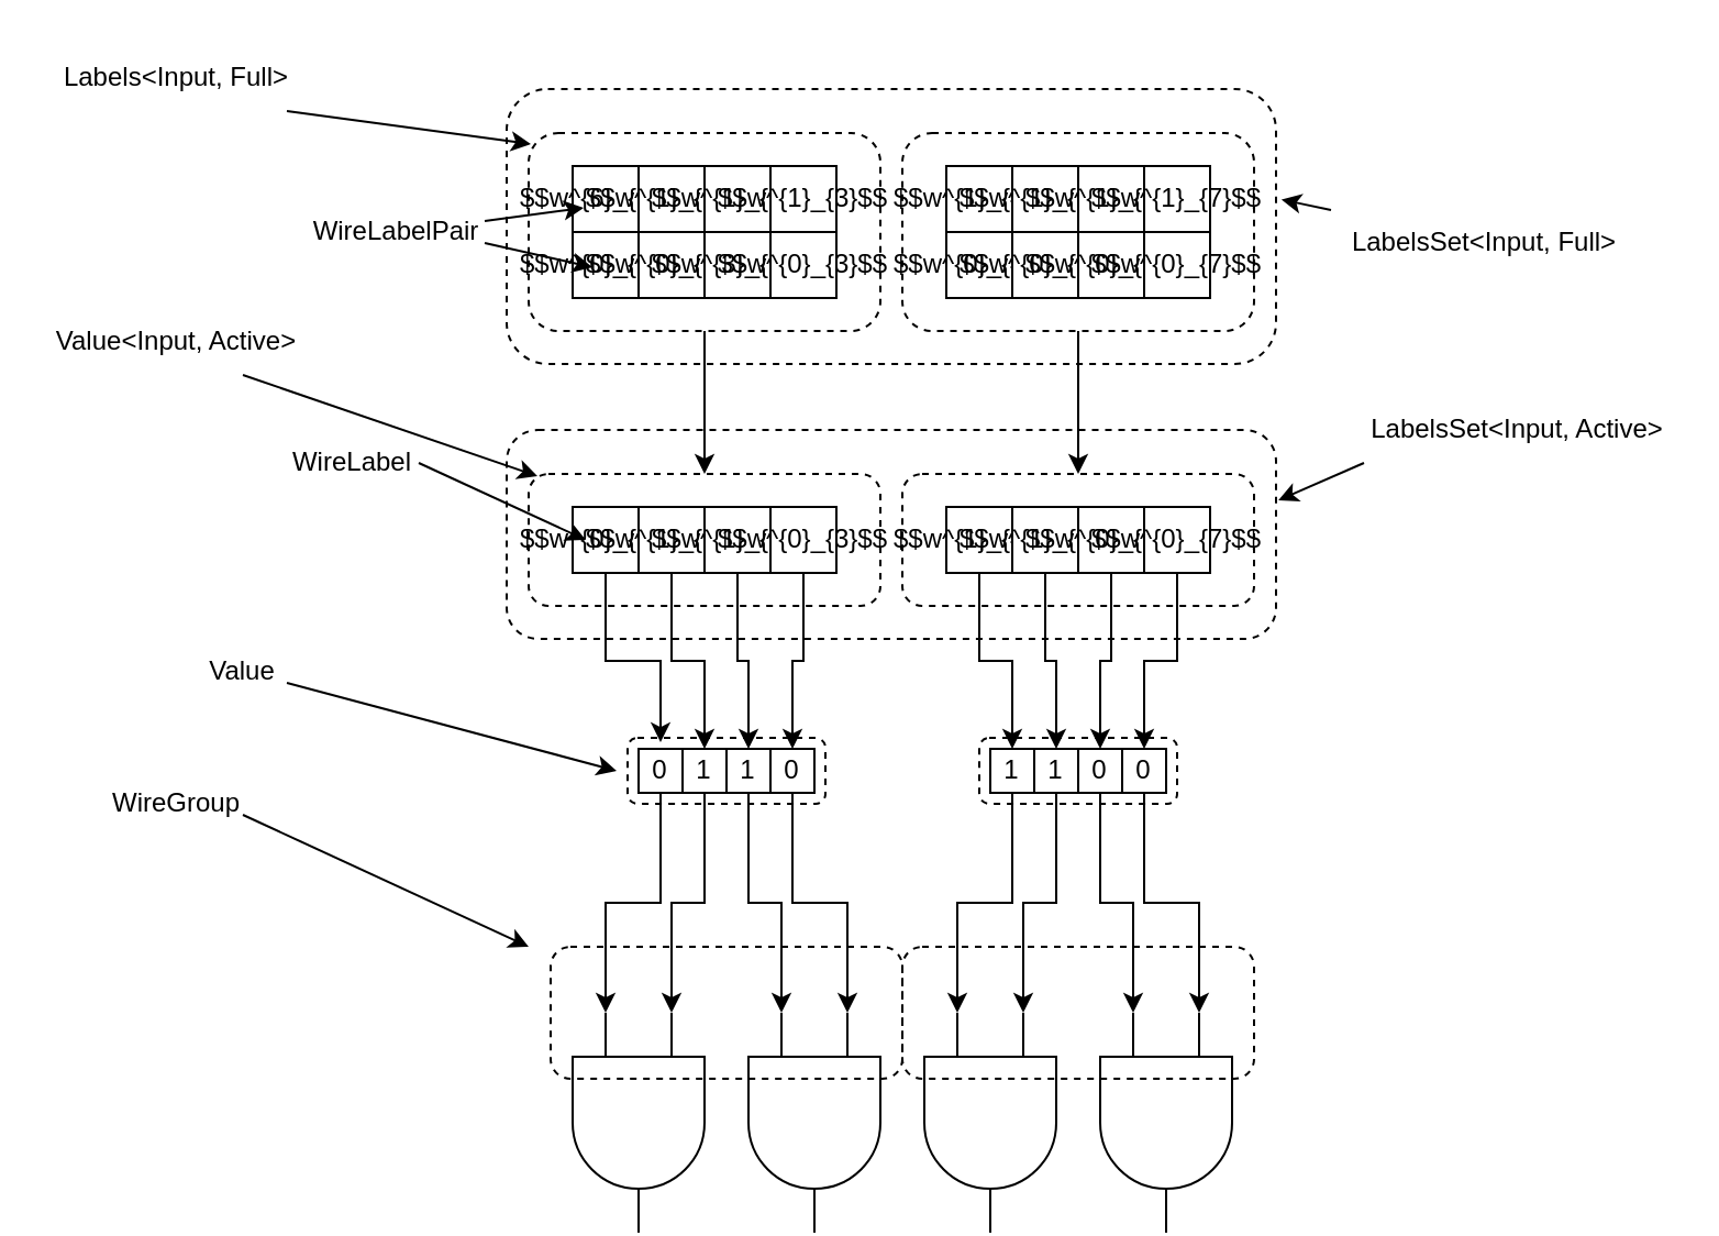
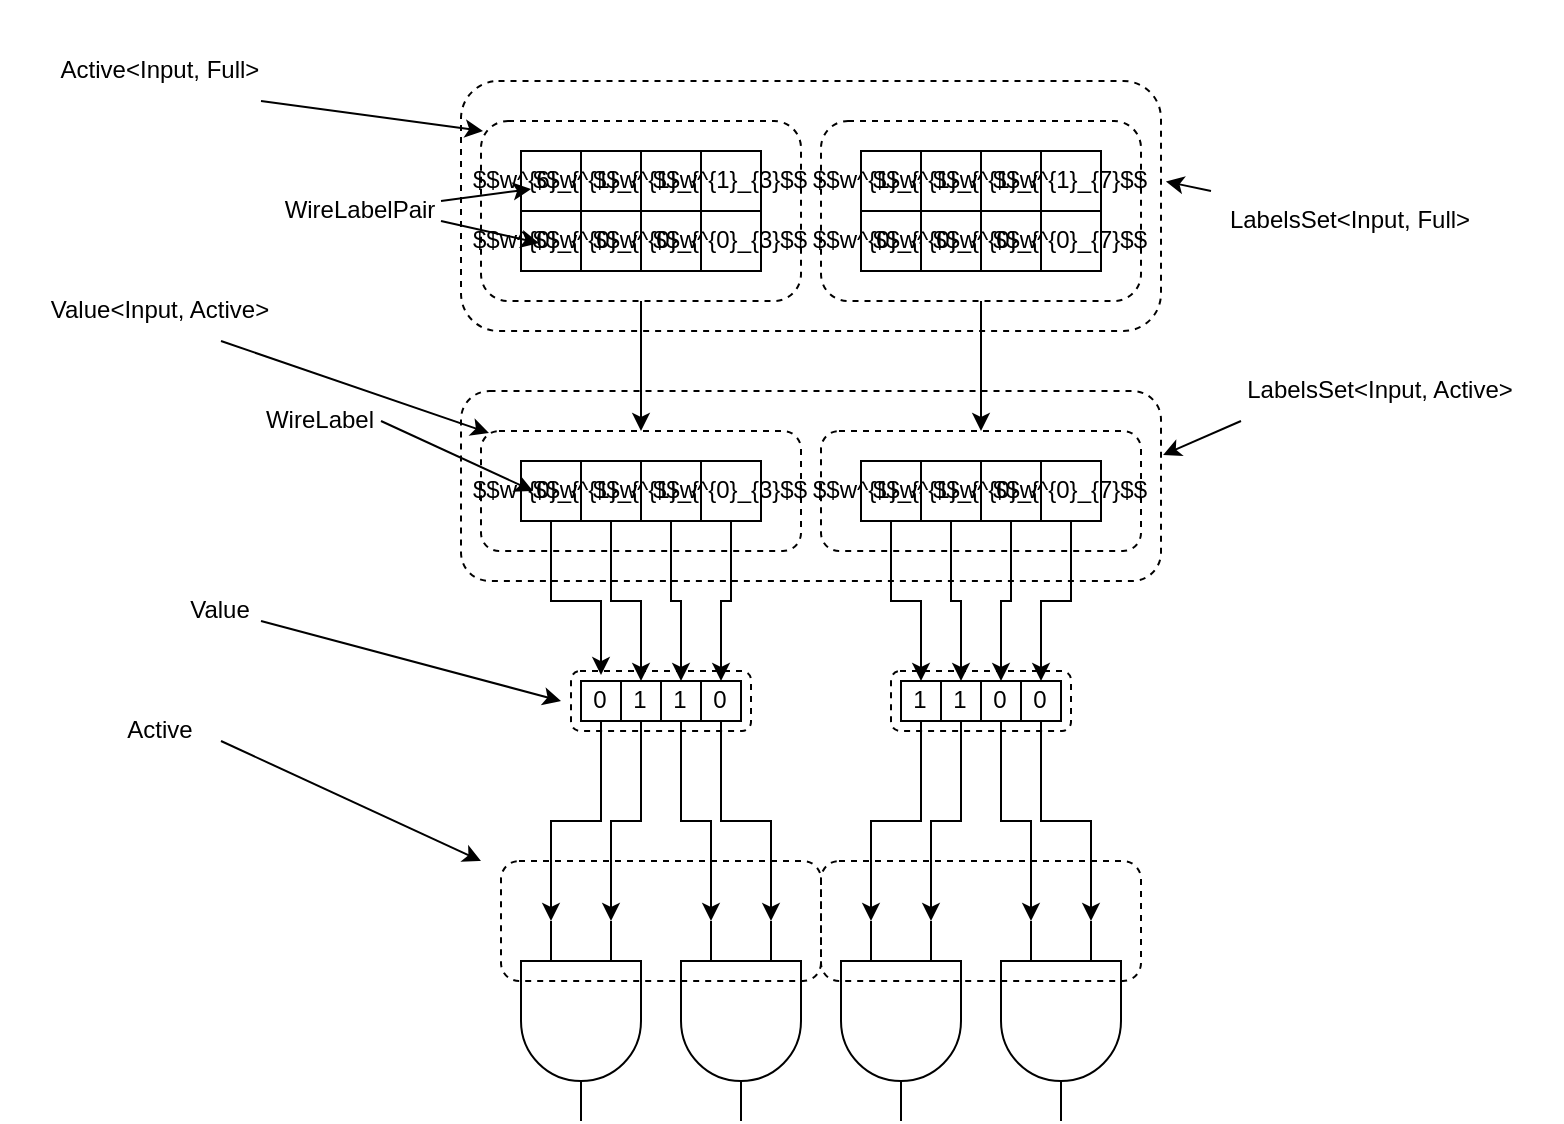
  <mxCell id="0" />
  <mxCell id="1" parent="0" />
  <mxCell id="2" value="" style="rounded=1;whiteSpace=wrap;html=1;dashed=1;fillColor=none;strokeWidth=1;" vertex="1" parent="1"><mxGeometry x="230" y="195" width="350" height="95" as="geometry" /></mxCell>
  <mxCell id="3" value="" style="rounded=1;whiteSpace=wrap;html=1;dashed=1;fillColor=none;strokeWidth=1;" vertex="1" parent="1"><mxGeometry x="230" y="40" width="350" height="125" as="geometry" /></mxCell>
  <mxCell id="4" value="" style="rounded=1;whiteSpace=wrap;html=1;dashed=1;fillColor=none;strokeWidth=1;" vertex="1" parent="1"><mxGeometry x="410" y="215" width="160" height="60" as="geometry" /></mxCell>
  <mxCell id="5" style="edgeStyle=orthogonalEdgeStyle;rounded=0;orthogonalLoop=1;jettySize=auto;html=1;entryX=0.5;entryY=0;entryDx=0;entryDy=0;" edge="1" parent="1" source="6" target="43"><mxGeometry relative="1" as="geometry" /></mxCell>
  <mxCell id="6" value="" style="rounded=1;whiteSpace=wrap;html=1;dashed=1;fillColor=none;strokeWidth=1;" vertex="1" parent="1"><mxGeometry x="240" y="60" width="160" height="90" as="geometry" /></mxCell>
  <mxCell id="7" value="" style="verticalLabelPosition=bottom;shadow=0;dashed=0;align=center;html=1;verticalAlign=top;shape=mxgraph.electrical.logic_gates.logic_gate;operation=and;rotation=90;" vertex="1" parent="1"><mxGeometry x="240" y="480" width="100" height="60" as="geometry" /></mxCell>
  <mxCell id="8" value="" style="verticalLabelPosition=bottom;shadow=0;dashed=0;align=center;html=1;verticalAlign=top;shape=mxgraph.electrical.logic_gates.logic_gate;operation=and;rotation=90;" vertex="1" parent="1"><mxGeometry x="320" y="480" width="100" height="60" as="geometry" /></mxCell>
  <mxCell id="9" value="" style="verticalLabelPosition=bottom;shadow=0;dashed=0;align=center;html=1;verticalAlign=top;shape=mxgraph.electrical.logic_gates.logic_gate;operation=and;rotation=90;" vertex="1" parent="1"><mxGeometry x="400" y="480" width="100" height="60" as="geometry" /></mxCell>
  <mxCell id="10" value="" style="verticalLabelPosition=bottom;shadow=0;dashed=0;align=center;html=1;verticalAlign=top;shape=mxgraph.electrical.logic_gates.logic_gate;operation=and;rotation=90;" vertex="1" parent="1"><mxGeometry x="480" y="480" width="100" height="60" as="geometry" /></mxCell>
  <mxCell id="11" value="" style="endArrow=classic;html=1;rounded=0;" edge="1" parent="1"><mxGeometry width="50" height="50" relative="1" as="geometry"><mxPoint x="110" y="370" as="sourcePoint" /><mxPoint x="240" y="430" as="targetPoint" /></mxGeometry></mxCell>
- <mxCell id="12" value="WireGroup" style="text;html=1;strokeColor=none;fillColor=none;align=center;verticalAlign=middle;whiteSpace=wrap;rounded=0;dashed=1;" vertex="1" parent="1"><mxGeometry x="50" y="350" width="60" height="30" as="geometry" /></mxCell>
+ <mxCell id="12" value="Active" style="text;html=1;strokeColor=none;fillColor=none;align=center;verticalAlign=middle;whiteSpace=wrap;rounded=0;dashed=1;" vertex="1" parent="1"><mxGeometry x="50" y="350" width="60" height="30" as="geometry" /></mxCell>
  <mxCell id="13" style="edgeStyle=orthogonalEdgeStyle;rounded=0;orthogonalLoop=1;jettySize=auto;html=1;entryX=0;entryY=0.75;entryDx=0;entryDy=0;entryPerimeter=0;" edge="1" parent="1" source="14" target="7"><mxGeometry relative="1" as="geometry" /></mxCell>
  <mxCell id="14" value="0" style="rounded=0;whiteSpace=wrap;html=1;strokeWidth=1;fillColor=default;" vertex="1" parent="1"><mxGeometry x="290" y="340" width="20" height="20" as="geometry" /></mxCell>
  <mxCell id="15" style="edgeStyle=orthogonalEdgeStyle;rounded=0;orthogonalLoop=1;jettySize=auto;html=1;entryX=0;entryY=0.25;entryDx=0;entryDy=0;entryPerimeter=0;" edge="1" parent="1" source="16" target="7"><mxGeometry relative="1" as="geometry" /></mxCell>
  <mxCell id="16" value="1" style="rounded=0;whiteSpace=wrap;html=1;strokeWidth=1;fillColor=default;" vertex="1" parent="1"><mxGeometry x="310" y="340" width="20" height="20" as="geometry" /></mxCell>
  <mxCell id="17" style="edgeStyle=orthogonalEdgeStyle;rounded=0;orthogonalLoop=1;jettySize=auto;html=1;entryX=0;entryY=0.75;entryDx=0;entryDy=0;entryPerimeter=0;" edge="1" parent="1" source="18" target="8"><mxGeometry relative="1" as="geometry" /></mxCell>
  <mxCell id="18" value="1" style="rounded=0;whiteSpace=wrap;html=1;strokeWidth=1;fillColor=default;" vertex="1" parent="1"><mxGeometry x="330" y="340" width="20" height="20" as="geometry" /></mxCell>
  <mxCell id="19" style="edgeStyle=orthogonalEdgeStyle;rounded=0;orthogonalLoop=1;jettySize=auto;html=1;entryX=0;entryY=0.25;entryDx=0;entryDy=0;entryPerimeter=0;" edge="1" parent="1" source="20" target="8"><mxGeometry relative="1" as="geometry" /></mxCell>
  <mxCell id="20" value="0" style="rounded=0;whiteSpace=wrap;html=1;strokeWidth=1;fillColor=default;" vertex="1" parent="1"><mxGeometry x="350" y="340" width="20" height="20" as="geometry" /></mxCell>
  <mxCell id="21" style="edgeStyle=orthogonalEdgeStyle;rounded=0;orthogonalLoop=1;jettySize=auto;html=1;entryX=0;entryY=0.75;entryDx=0;entryDy=0;entryPerimeter=0;" edge="1" parent="1" source="22" target="9"><mxGeometry relative="1" as="geometry" /></mxCell>
  <mxCell id="22" value="1" style="rounded=0;whiteSpace=wrap;html=1;strokeWidth=1;fillColor=default;" vertex="1" parent="1"><mxGeometry x="450" y="340" width="20" height="20" as="geometry" /></mxCell>
  <mxCell id="23" style="edgeStyle=orthogonalEdgeStyle;rounded=0;orthogonalLoop=1;jettySize=auto;html=1;entryX=0;entryY=0.25;entryDx=0;entryDy=0;entryPerimeter=0;" edge="1" parent="1" source="24" target="9"><mxGeometry relative="1" as="geometry" /></mxCell>
  <mxCell id="24" value="1" style="rounded=0;whiteSpace=wrap;html=1;strokeWidth=1;fillColor=default;" vertex="1" parent="1"><mxGeometry x="470" y="340" width="20" height="20" as="geometry" /></mxCell>
  <mxCell id="25" style="edgeStyle=orthogonalEdgeStyle;rounded=0;orthogonalLoop=1;jettySize=auto;html=1;entryX=0;entryY=0.75;entryDx=0;entryDy=0;entryPerimeter=0;" edge="1" parent="1" source="26" target="10"><mxGeometry relative="1" as="geometry" /></mxCell>
  <mxCell id="26" value="0" style="rounded=0;whiteSpace=wrap;html=1;strokeWidth=1;fillColor=default;" vertex="1" parent="1"><mxGeometry x="490" y="340" width="20" height="20" as="geometry" /></mxCell>
  <mxCell id="27" style="edgeStyle=orthogonalEdgeStyle;rounded=0;orthogonalLoop=1;jettySize=auto;html=1;entryX=0;entryY=0.25;entryDx=0;entryDy=0;entryPerimeter=0;" edge="1" parent="1" source="28" target="10"><mxGeometry relative="1" as="geometry" /></mxCell>
  <mxCell id="28" value="0" style="rounded=0;whiteSpace=wrap;html=1;strokeWidth=1;fillColor=default;" vertex="1" parent="1"><mxGeometry x="510" y="340" width="20" height="20" as="geometry" /></mxCell>
  <mxCell id="29" value="" style="endArrow=classic;html=1;rounded=0;" edge="1" parent="1"><mxGeometry width="50" height="50" relative="1" as="geometry"><mxPoint x="130" y="310" as="sourcePoint" /><mxPoint x="280" y="350" as="targetPoint" /></mxGeometry></mxCell>
  <mxCell id="30" value="Value" style="text;html=1;strokeColor=none;fillColor=none;align=center;verticalAlign=middle;whiteSpace=wrap;rounded=0;" vertex="1" parent="1"><mxGeometry x="80" y="290" width="60" height="30" as="geometry" /></mxCell>
  <mxCell id="31" style="edgeStyle=orthogonalEdgeStyle;rounded=0;orthogonalLoop=1;jettySize=auto;html=1;entryX=0.5;entryY=-0.148;entryDx=0;entryDy=0;entryPerimeter=0;" edge="1" parent="1" source="32" target="14"><mxGeometry relative="1" as="geometry" /></mxCell>
  <mxCell id="32" value="$$w^{0}_{0}$$" style="rounded=0;whiteSpace=wrap;html=1;strokeWidth=1;fillColor=default;" vertex="1" parent="1"><mxGeometry x="260" y="230" width="30" height="30" as="geometry" /></mxCell>
  <mxCell id="33" style="edgeStyle=orthogonalEdgeStyle;rounded=0;orthogonalLoop=1;jettySize=auto;html=1;entryX=0.5;entryY=0;entryDx=0;entryDy=0;" edge="1" parent="1" source="34" target="16"><mxGeometry relative="1" as="geometry" /></mxCell>
  <mxCell id="34" value="$$w^{1}_{1}$$" style="rounded=0;whiteSpace=wrap;html=1;strokeWidth=1;fillColor=default;" vertex="1" parent="1"><mxGeometry x="290" y="230" width="30" height="30" as="geometry" /></mxCell>
  <mxCell id="35" style="edgeStyle=orthogonalEdgeStyle;rounded=0;orthogonalLoop=1;jettySize=auto;html=1;entryX=0.5;entryY=0;entryDx=0;entryDy=0;" edge="1" parent="1" source="36" target="18"><mxGeometry relative="1" as="geometry" /></mxCell>
  <mxCell id="36" value="$$w^{1}_{2}$$" style="rounded=0;whiteSpace=wrap;html=1;strokeWidth=1;fillColor=default;" vertex="1" parent="1"><mxGeometry x="320" y="230" width="30" height="30" as="geometry" /></mxCell>
  <mxCell id="37" style="edgeStyle=orthogonalEdgeStyle;rounded=0;orthogonalLoop=1;jettySize=auto;html=1;entryX=0.5;entryY=0;entryDx=0;entryDy=0;" edge="1" parent="1" source="38" target="20"><mxGeometry relative="1" as="geometry" /></mxCell>
  <mxCell id="38" value="$$w^{0}_{3}$$" style="rounded=0;whiteSpace=wrap;html=1;strokeWidth=1;fillColor=default;" vertex="1" parent="1"><mxGeometry x="350" y="230" width="30" height="30" as="geometry" /></mxCell>
  <mxCell id="39" value="" style="endArrow=classic;html=1;rounded=0;exitX=1;exitY=0.5;exitDx=0;exitDy=0;" edge="1" parent="1" source="40"><mxGeometry width="50" height="50" relative="1" as="geometry"><mxPoint x="160" y="230" as="sourcePoint" /><mxPoint x="266" y="245" as="targetPoint" /></mxGeometry></mxCell>
  <mxCell id="40" value="WireLabel" style="text;html=1;strokeColor=none;fillColor=none;align=center;verticalAlign=middle;whiteSpace=wrap;rounded=0;" vertex="1" parent="1"><mxGeometry x="130" y="195" width="60" height="30" as="geometry" /></mxCell>
  <mxCell id="41" value="" style="rounded=1;whiteSpace=wrap;html=1;dashed=1;fillColor=none;strokeWidth=1;" vertex="1" parent="1"><mxGeometry x="250" y="430" width="160" height="60" as="geometry" /></mxCell>
  <mxCell id="42" value="" style="rounded=1;whiteSpace=wrap;html=1;dashed=1;fillColor=none;strokeWidth=1;" vertex="1" parent="1"><mxGeometry x="410" y="430" width="160" height="60" as="geometry" /></mxCell>
  <mxCell id="43" value="" style="rounded=1;whiteSpace=wrap;html=1;dashed=1;fillColor=none;strokeWidth=1;" vertex="1" parent="1"><mxGeometry x="240" y="215" width="160" height="60" as="geometry" /></mxCell>
  <mxCell id="44" value="" style="endArrow=classic;html=1;rounded=0;" edge="1" parent="1"><mxGeometry width="50" height="50" relative="1" as="geometry"><mxPoint x="110" y="170" as="sourcePoint" /><mxPoint x="244" y="216" as="targetPoint" /></mxGeometry></mxCell>
  <mxCell id="45" value="Value&amp;lt;Input, Active&amp;gt;" style="text;html=1;strokeColor=none;fillColor=none;align=center;verticalAlign=middle;whiteSpace=wrap;rounded=0;" vertex="1" parent="1"><mxGeometry x="20" y="140" width="120" height="30" as="geometry" /></mxCell>
  <mxCell id="46" value="$$w^{0}_{0}$$" style="rounded=0;whiteSpace=wrap;html=1;strokeWidth=1;fillColor=default;" vertex="1" parent="1"><mxGeometry x="260" y="105" width="30" height="30" as="geometry" /></mxCell>
  <mxCell id="47" value="$$w^{0}_{1}$$" style="rounded=0;whiteSpace=wrap;html=1;strokeWidth=1;fillColor=default;" vertex="1" parent="1"><mxGeometry x="290" y="105" width="30" height="30" as="geometry" /></mxCell>
- <mxCell id="48" value="$$w^{3}_{2}$$" style="rounded=0;whiteSpace=wrap;html=1;strokeWidth=1;fillColor=default;" vertex="1" parent="1"><mxGeometry x="320" y="105" width="30" height="30" as="geometry" /></mxCell>
+ <mxCell id="48" value="$$w^{0}_{2}$$" style="rounded=0;whiteSpace=wrap;html=1;strokeWidth=1;fillColor=default;" vertex="1" parent="1"><mxGeometry x="320" y="105" width="30" height="30" as="geometry" /></mxCell>
  <mxCell id="49" value="$$w^{0}_{3}$$" style="rounded=0;whiteSpace=wrap;html=1;strokeWidth=1;fillColor=default;" vertex="1" parent="1"><mxGeometry x="350" y="105" width="30" height="30" as="geometry" /></mxCell>
- <mxCell id="50" value="Labels&amp;lt;Input, Full&amp;gt;" style="text;html=1;strokeColor=none;fillColor=none;align=center;verticalAlign=middle;whiteSpace=wrap;rounded=0;" vertex="1" parent="1"><mxGeometry x="20" y="20" width="120" height="30" as="geometry" /></mxCell>
+ <mxCell id="50" value="Active&amp;lt;Input, Full&amp;gt;" style="text;html=1;strokeColor=none;fillColor=none;align=center;verticalAlign=middle;whiteSpace=wrap;rounded=0;" vertex="1" parent="1"><mxGeometry x="20" y="20" width="120" height="30" as="geometry" /></mxCell>
  <mxCell id="51" value="" style="endArrow=classic;html=1;rounded=0;" edge="1" parent="1"><mxGeometry width="50" height="50" relative="1" as="geometry"><mxPoint x="130" y="50" as="sourcePoint" /><mxPoint x="241" y="65" as="targetPoint" /></mxGeometry></mxCell>
  <mxCell id="52" value="$$w^{6}_{0}$$" style="rounded=0;whiteSpace=wrap;html=1;strokeWidth=1;fillColor=default;" vertex="1" parent="1"><mxGeometry x="260" y="75" width="30" height="30" as="geometry" /></mxCell>
  <mxCell id="53" value="$$w^{1}_{1}$$" style="rounded=0;whiteSpace=wrap;html=1;strokeWidth=1;fillColor=default;" vertex="1" parent="1"><mxGeometry x="290" y="75" width="30" height="30" as="geometry" /></mxCell>
  <mxCell id="54" value="$$w^{1}_{2}$$" style="rounded=0;whiteSpace=wrap;html=1;strokeWidth=1;fillColor=default;" vertex="1" parent="1"><mxGeometry x="320" y="75" width="30" height="30" as="geometry" /></mxCell>
  <mxCell id="55" value="$$w^{1}_{3}$$" style="rounded=0;whiteSpace=wrap;html=1;strokeWidth=1;fillColor=default;" vertex="1" parent="1"><mxGeometry x="350" y="75" width="30" height="30" as="geometry" /></mxCell>
  <mxCell id="56" style="edgeStyle=orthogonalEdgeStyle;rounded=0;orthogonalLoop=1;jettySize=auto;html=1;entryX=0.5;entryY=0;entryDx=0;entryDy=0;" edge="1" parent="1" source="57" target="4"><mxGeometry relative="1" as="geometry" /></mxCell>
  <mxCell id="57" value="" style="rounded=1;whiteSpace=wrap;html=1;dashed=1;fillColor=none;strokeWidth=1;" vertex="1" parent="1"><mxGeometry x="410" y="60" width="160" height="90" as="geometry" /></mxCell>
  <mxCell id="58" style="edgeStyle=orthogonalEdgeStyle;rounded=0;orthogonalLoop=1;jettySize=auto;html=1;entryX=0.5;entryY=0;entryDx=0;entryDy=0;" edge="1" parent="1" source="59" target="22"><mxGeometry relative="1" as="geometry" /></mxCell>
  <mxCell id="59" value="$$w^{1}_{4}$$" style="rounded=0;whiteSpace=wrap;html=1;strokeWidth=1;fillColor=default;" vertex="1" parent="1"><mxGeometry x="430" y="230" width="30" height="30" as="geometry" /></mxCell>
  <mxCell id="60" style="edgeStyle=orthogonalEdgeStyle;rounded=0;orthogonalLoop=1;jettySize=auto;html=1;entryX=0.5;entryY=0;entryDx=0;entryDy=0;" edge="1" parent="1" source="61" target="24"><mxGeometry relative="1" as="geometry" /></mxCell>
  <mxCell id="61" value="$$w^{1}_{5}$$" style="rounded=0;whiteSpace=wrap;html=1;strokeWidth=1;fillColor=default;" vertex="1" parent="1"><mxGeometry x="460" y="230" width="30" height="30" as="geometry" /></mxCell>
  <mxCell id="62" style="edgeStyle=orthogonalEdgeStyle;rounded=0;orthogonalLoop=1;jettySize=auto;html=1;entryX=0.5;entryY=0;entryDx=0;entryDy=0;" edge="1" parent="1" source="63" target="26"><mxGeometry relative="1" as="geometry" /></mxCell>
  <mxCell id="63" value="$$w^{0}_{6}$$" style="rounded=0;whiteSpace=wrap;html=1;strokeWidth=1;fillColor=default;" vertex="1" parent="1"><mxGeometry x="490" y="230" width="30" height="30" as="geometry" /></mxCell>
  <mxCell id="64" style="edgeStyle=orthogonalEdgeStyle;rounded=0;orthogonalLoop=1;jettySize=auto;html=1;entryX=0.5;entryY=0;entryDx=0;entryDy=0;" edge="1" parent="1" source="65" target="28"><mxGeometry relative="1" as="geometry" /></mxCell>
  <mxCell id="65" value="$$w^{0}_{7}$$" style="rounded=0;whiteSpace=wrap;html=1;strokeWidth=1;fillColor=default;" vertex="1" parent="1"><mxGeometry x="520" y="230" width="30" height="30" as="geometry" /></mxCell>
  <mxCell id="66" value="$$w^{0}_{4}$$" style="rounded=0;whiteSpace=wrap;html=1;strokeWidth=1;fillColor=default;" vertex="1" parent="1"><mxGeometry x="430" y="105" width="30" height="30" as="geometry" /></mxCell>
  <mxCell id="67" value="$$w^{0}_{5}$$" style="rounded=0;whiteSpace=wrap;html=1;strokeWidth=1;fillColor=default;" vertex="1" parent="1"><mxGeometry x="460" y="105" width="30" height="30" as="geometry" /></mxCell>
  <mxCell id="68" value="$$w^{0}_{6}$$" style="rounded=0;whiteSpace=wrap;html=1;strokeWidth=1;fillColor=default;" vertex="1" parent="1"><mxGeometry x="490" y="105" width="30" height="30" as="geometry" /></mxCell>
  <mxCell id="69" value="$$w^{0}_{7}$$" style="rounded=0;whiteSpace=wrap;html=1;strokeWidth=1;fillColor=default;" vertex="1" parent="1"><mxGeometry x="520" y="105" width="30" height="30" as="geometry" /></mxCell>
  <mxCell id="70" value="$$w^{1}_{4}$$" style="rounded=0;whiteSpace=wrap;html=1;strokeWidth=1;fillColor=default;" vertex="1" parent="1"><mxGeometry x="430" y="75" width="30" height="30" as="geometry" /></mxCell>
  <mxCell id="71" value="$$w^{1}_{5}$$" style="rounded=0;whiteSpace=wrap;html=1;strokeWidth=1;fillColor=default;" vertex="1" parent="1"><mxGeometry x="460" y="75" width="30" height="30" as="geometry" /></mxCell>
  <mxCell id="72" value="$$w^{1}_{6}$$" style="rounded=0;whiteSpace=wrap;html=1;strokeWidth=1;fillColor=default;" vertex="1" parent="1"><mxGeometry x="490" y="75" width="30" height="30" as="geometry" /></mxCell>
  <mxCell id="73" value="$$w^{1}_{7}$$" style="rounded=0;whiteSpace=wrap;html=1;strokeWidth=1;fillColor=default;" vertex="1" parent="1"><mxGeometry x="520" y="75" width="30" height="30" as="geometry" /></mxCell>
  <mxCell id="74" value="LabelsSet&amp;lt;Input, Full&amp;gt;" style="text;html=1;strokeColor=none;fillColor=none;align=center;verticalAlign=middle;whiteSpace=wrap;rounded=0;" vertex="1" parent="1"><mxGeometry x="605" y="95" width="140" height="30" as="geometry" /></mxCell>
  <mxCell id="75" value="LabelsSet&amp;lt;Input, Active&amp;gt;" style="text;html=1;strokeColor=none;fillColor=none;align=center;verticalAlign=middle;whiteSpace=wrap;rounded=0;" vertex="1" parent="1"><mxGeometry x="620" y="180" width="140" height="30" as="geometry" /></mxCell>
  <mxCell id="76" value="" style="endArrow=classic;html=1;rounded=0;entryX=1.003;entryY=0.337;entryDx=0;entryDy=0;entryPerimeter=0;exitX=0;exitY=1;exitDx=0;exitDy=0;" edge="1" parent="1" source="75" target="2"><mxGeometry width="50" height="50" relative="1" as="geometry"><mxPoint x="650" y="270" as="sourcePoint" /><mxPoint x="700" y="220" as="targetPoint" /></mxGeometry></mxCell>
  <mxCell id="77" value="WireLabelPair" style="text;html=1;strokeColor=none;fillColor=none;align=center;verticalAlign=middle;whiteSpace=wrap;rounded=0;" vertex="1" parent="1"><mxGeometry x="150" y="90" width="60" height="30" as="geometry" /></mxCell>
  <mxCell id="78" value="" style="endArrow=classic;html=1;rounded=0;" edge="1" parent="1"><mxGeometry width="50" height="50" relative="1" as="geometry"><mxPoint x="220" y="100" as="sourcePoint" /><mxPoint x="265" y="94" as="targetPoint" /></mxGeometry></mxCell>
  <mxCell id="79" value="" style="endArrow=classic;html=1;rounded=0;" edge="1" parent="1"><mxGeometry width="50" height="50" relative="1" as="geometry"><mxPoint x="220" y="110" as="sourcePoint" /><mxPoint x="269" y="121" as="targetPoint" /></mxGeometry></mxCell>
  <mxCell id="80" value="" style="endArrow=classic;html=1;rounded=0;exitX=0;exitY=0;exitDx=0;exitDy=0;entryX=1.007;entryY=0.402;entryDx=0;entryDy=0;entryPerimeter=0;" edge="1" parent="1" source="74" target="3"><mxGeometry width="50" height="50" relative="1" as="geometry"><mxPoint x="600" y="130" as="sourcePoint" /><mxPoint x="650" y="80" as="targetPoint" /></mxGeometry></mxCell>
  <mxCell id="81" value="" style="rounded=1;whiteSpace=wrap;html=1;dashed=1;fillColor=none;strokeWidth=1;" vertex="1" parent="1"><mxGeometry x="285" y="335" width="90" height="30" as="geometry" /></mxCell>
  <mxCell id="82" value="" style="rounded=1;whiteSpace=wrap;html=1;dashed=1;fillColor=none;strokeWidth=1;" vertex="1" parent="1"><mxGeometry x="445" y="335" width="90" height="30" as="geometry" /></mxCell>
